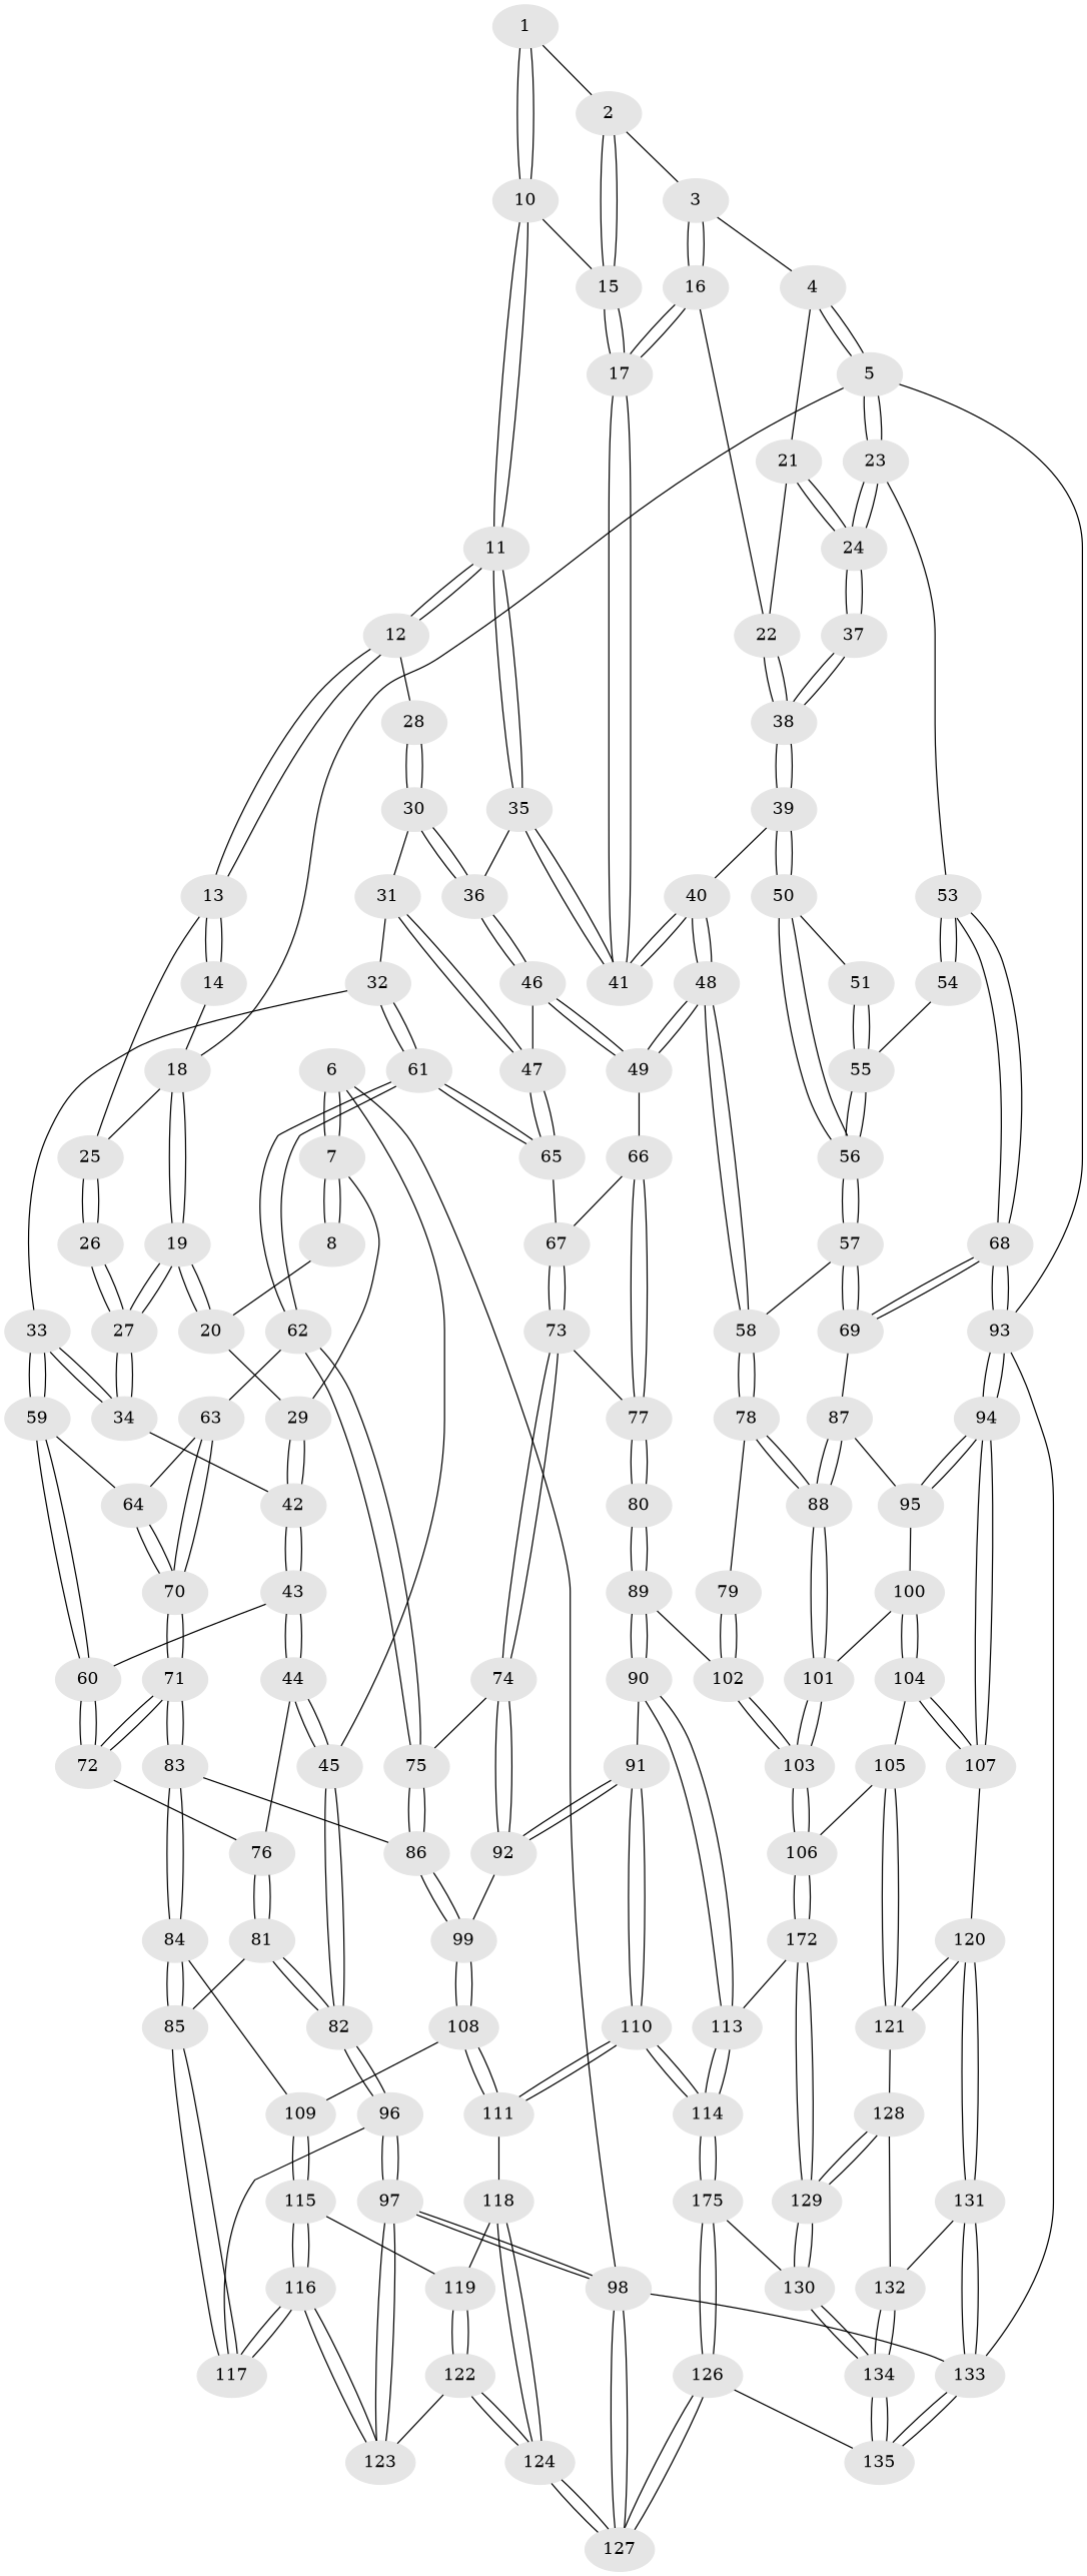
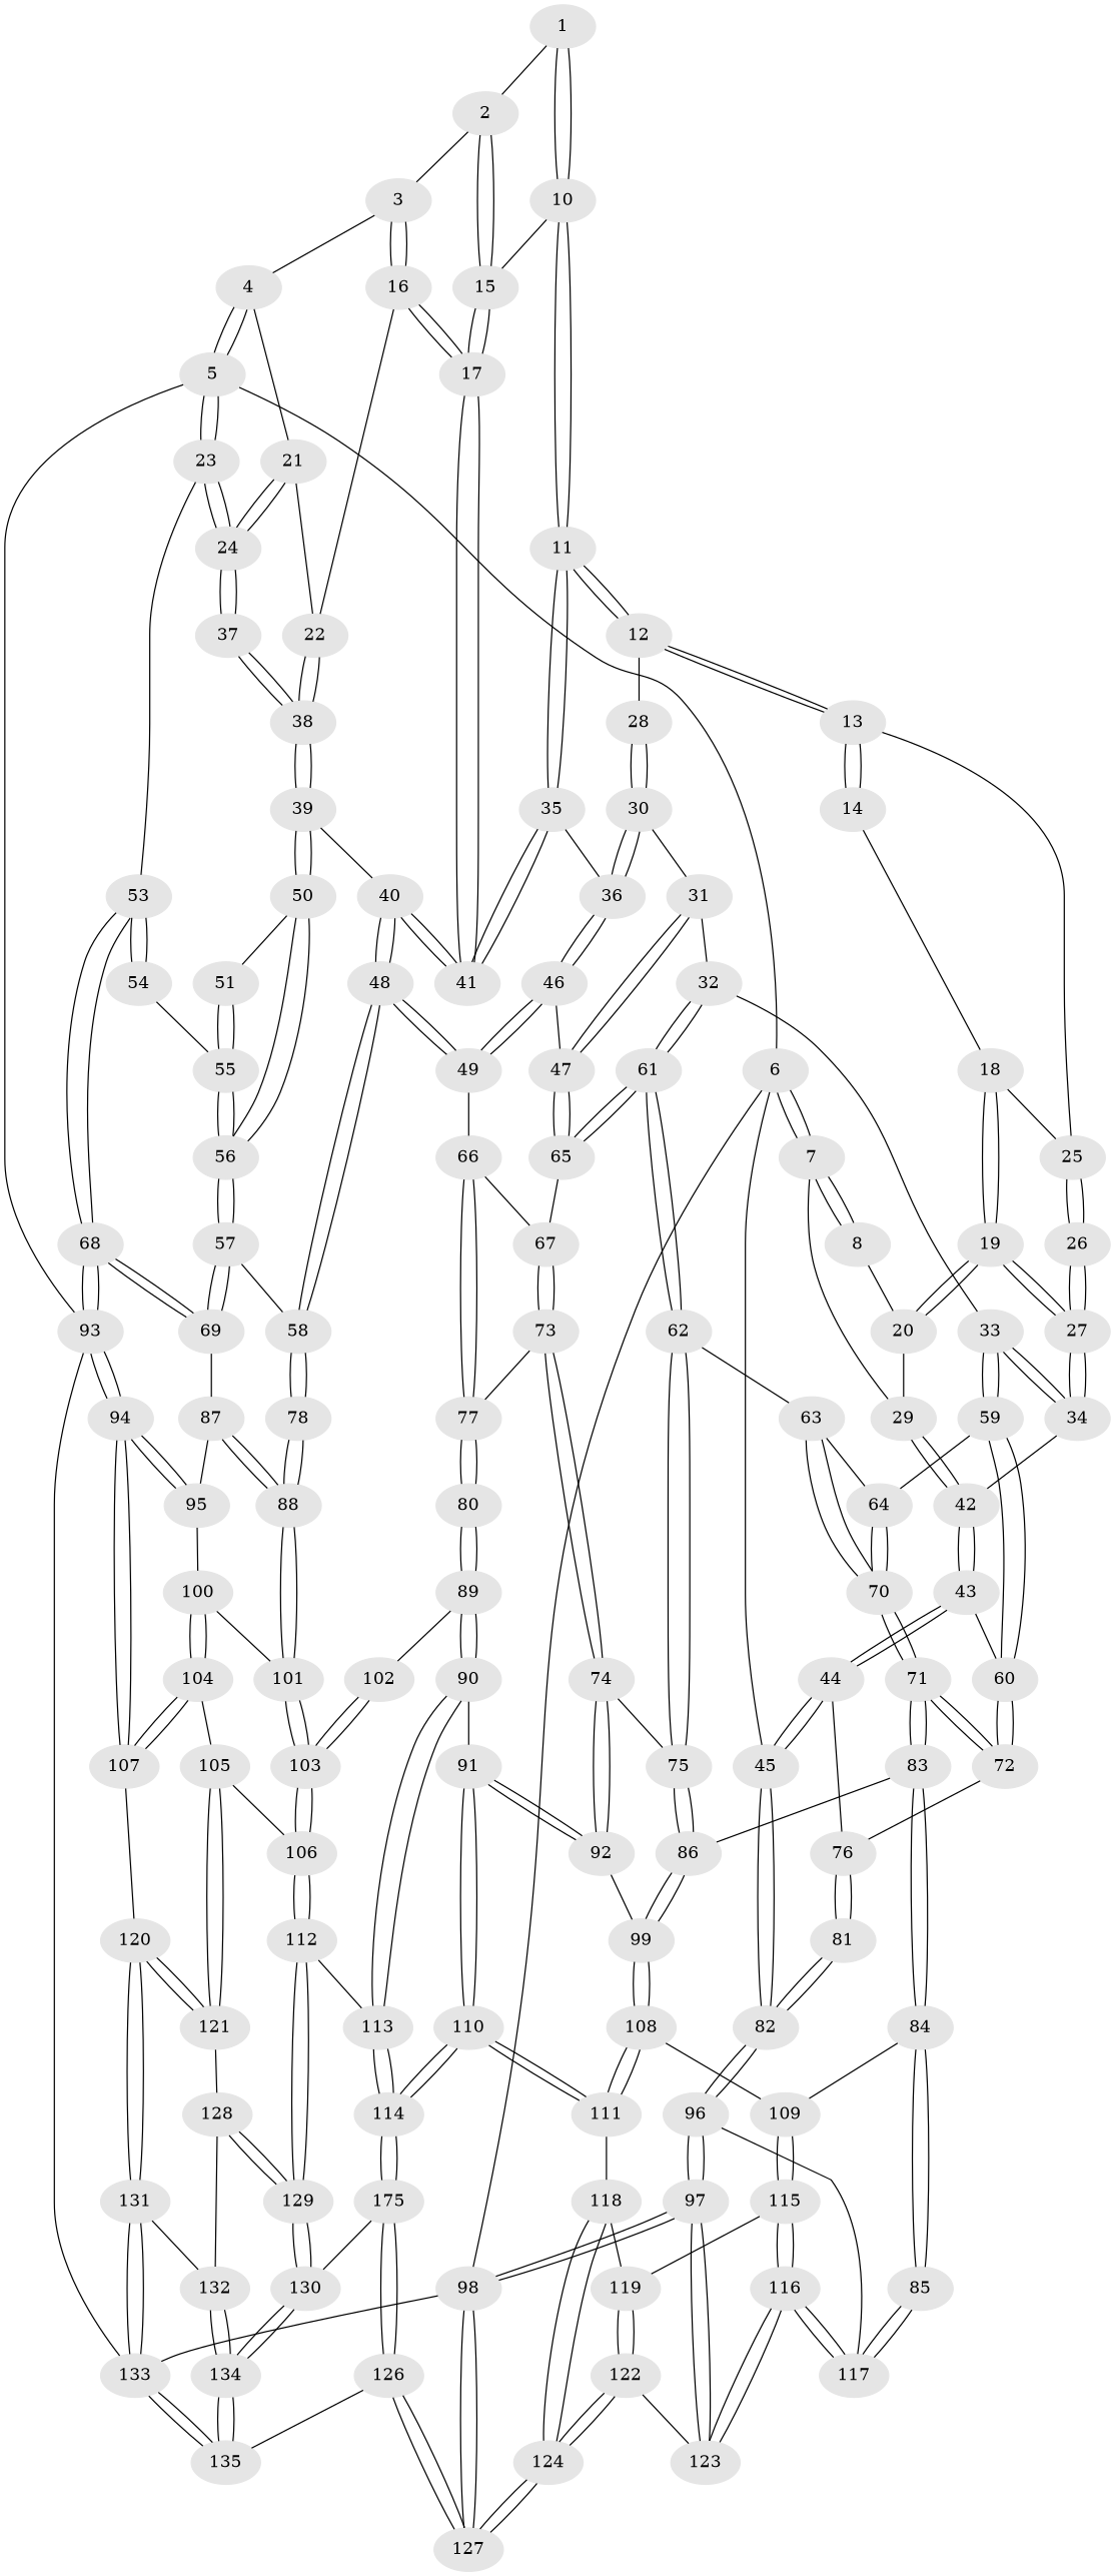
  graph {
    node [color=gray90 style=filled]
    1
    2
    10
    3
    15
    11
    4
    16
    17
    5
    21
    22
    6
    23
    93
    24
    7
    45
    98
    53
    94
    133
    8
    29
    82
    127
    20
    42
    14
    18
    12
    35
    13
    28
    41
    36
    25
    30
    26
    19
    38
    27
    34
    37
    39
    54
    68
    31
    43
    32
    47
    46
    33
    61
    65
    59
    62
    60
    64
    49
    40
    50
    48
    51
    56
    58
    44
    76
    72
    81
    96
    66
    67
    78
    77
    55
    57
    69
    87
-   79
    88
    70
    63
    75
    86
    71
    73
    80
    74
    95
    83
    84
    92
    99
    85
    89
    102
    101
    103
    90
    117
    97
    109
    115
    108
    100
    91
    113
    110
    114
    111
    107
    135
    120
    104
    123
    105
    106
-   112 [label=172]
+   112
    121
    128
    129
    131
    118
    116
    119
    n127 [label=175]
    124
    130
    126
    122
    132
    134
    1 -- 2
    1 -- 10
    1 -- 10
    2 -- 3
    2 -- 15
    2 -- 15
    10 -- 15
    10 -- 11
    10 -- 11
    3 -- 4
    3 -- 16
    3 -- 16
    15 -- 17
    15 -- 17
    11 -- 12
    11 -- 12
    11 -- 35
    11 -- 35
    4 -- 5
    4 -- 5
    4 -- 21
    16 -- 17
    16 -- 17
    16 -- 22
    17 -- 41
    17 -- 41
-   5 -- 18
+   5 -- 6
    5 -- 23
    5 -- 23
    5 -- 93
    21 -- 22
    21 -- 24
    21 -- 24
    22 -- 38
    22 -- 38
    6 -- 7
    6 -- 7
    6 -- 45
    6 -- 98
    23 -- 24
    23 -- 24
    23 -- 53
    93 -- 94
    93 -- 94
    93 -- 133
    24 -- 37
    24 -- 37
    7 -- 8
    7 -- 8
    7 -- 29
    45 -- 82
    45 -- 82
    98 -- 133
    98 -- 127
    98 -- 127
    53 -- 54
    53 -- 54
    53 -- 68
    53 -- 68
    94 -- 95
    94 -- 95
    94 -- 107
    94 -- 107
    133 -- 135
    133 -- 135
    8 -- 20
    29 -- 42
    29 -- 42
    82 -- 96
    82 -- 96
    20 -- 29
    42 -- 43
    42 -- 43
    14 -- 18
    18 -- 25
    18 -- 19
    18 -- 19
    12 -- 13
    12 -- 13
    12 -- 28
    35 -- 41
    35 -- 41
    35 -- 36
    13 -- 14
    13 -- 14
    13 -- 25
    28 -- 30
    28 -- 30
    36 -- 46
    36 -- 46
    25 -- 26
    25 -- 26
    30 -- 36
    30 -- 36
    30 -- 31
    26 -- 27
    26 -- 27
    19 -- 20
    19 -- 20
    19 -- 27
    19 -- 27
    38 -- 39
    38 -- 39
    27 -- 34
    27 -- 34
    34 -- 42
    37 -- 38
    37 -- 38
    39 -- 40
    39 -- 50
    39 -- 50
    54 -- 55
    68 -- 93
    68 -- 93
    68 -- 69
    68 -- 69
    31 -- 32
    31 -- 47
    31 -- 47
    43 -- 60
    43 -- 44
    43 -- 44
    32 -- 33
    32 -- 61
    32 -- 61
    47 -- 65
    47 -- 65
    46 -- 47
    46 -- 49
    46 -- 49
    33 -- 34
    33 -- 34
    33 -- 59
    33 -- 59
    61 -- 65
    61 -- 65
    61 -- 62
    61 -- 62
    65 -- 67
    59 -- 60
    59 -- 60
    59 -- 64
    62 -- 63
    62 -- 75
    62 -- 75
    60 -- 72
    60 -- 72
    64 -- 70
    64 -- 70
    49 -- 66
    40 -- 41
    40 -- 41
    40 -- 48
    40 -- 48
    50 -- 51
    50 -- 56
    50 -- 56
    48 -- 49
    48 -- 49
    48 -- 58
    48 -- 58
    51 -- 55
    51 -- 55
    56 -- 57
    56 -- 57
    58 -- 78
    58 -- 78
    44 -- 45
    44 -- 45
    44 -- 76
    76 -- 81
    76 -- 81
    72 -- 76
    81 -- 82
    81 -- 82
-   81 -- 85
    96 -- 117
    96 -- 97
    96 -- 97
    66 -- 67
    66 -- 77
    66 -- 77
    67 -- 73
    67 -- 73
-   78 -- 79
    78 -- 88
    78 -- 88
    77 -- 80
    77 -- 80
    55 -- 56
    55 -- 56
    57 -- 58
    57 -- 69
    57 -- 69
    69 -- 87
    87 -- 88
    87 -- 88
    87 -- 95
-   79 -- 102
-   79 -- 102
    88 -- 101
    88 -- 101
    70 -- 71
    70 -- 71
    63 -- 64
    63 -- 70
    63 -- 70
    75 -- 86
    75 -- 86
    86 -- 99
    86 -- 99
    71 -- 72
    71 -- 72
    71 -- 83
    71 -- 83
    73 -- 77
    73 -- 74
    73 -- 74
    80 -- 89
    80 -- 89
    74 -- 75
    74 -- 92
    74 -- 92
    95 -- 100
    83 -- 86
    83 -- 84
    83 -- 84
    84 -- 85
    84 -- 85
    84 -- 109
    92 -- 99
    99 -- 108
    99 -- 108
    85 -- 117
    85 -- 117
    89 -- 102
    89 -- 90
    89 -- 90
    102 -- 103
    102 -- 103
    101 -- 103
    101 -- 103
    103 -- 106
    103 -- 106
    90 -- 91
    90 -- 113
    90 -- 113
    97 -- 98
    97 -- 98
    97 -- 123
    97 -- 123
    109 -- 115
    109 -- 115
    115 -- 116
    115 -- 116
    115 -- 119
    108 -- 109
    108 -- 111
    108 -- 111
    100 -- 101
    100 -- 104
    100 -- 104
    91 -- 92
    91 -- 92
    91 -- 110
    91 -- 110
    113 -- 114
    113 -- 114
    110 -- 114
    110 -- 114
    110 -- 111
    110 -- 111
    114 -- n127
    114 -- n127
    111 -- 118
    107 -- 120
    120 -- 121
    120 -- 121
    120 -- 131
    120 -- 131
    104 -- 107
    104 -- 107
    104 -- 105
    105 -- 106
    105 -- 121
    105 -- 121
    106 -- 112
    106 -- 112
    112 -- 113
    112 -- 129
    112 -- 129
    121 -- 128
    128 -- 129
    128 -- 129
    128 -- 132
    129 -- 130
    129 -- 130
    131 -- 133
    131 -- 133
    131 -- 132
    118 -- 119
    118 -- 124
    118 -- 124
    116 -- 117
    116 -- 117
    116 -- 123
    116 -- 123
    119 -- 122
    119 -- 122
    n127 -- 130
    n127 -- 126
    n127 -- 126
    124 -- 127
    124 -- 127
    130 -- 134
    130 -- 134
    126 -- 127
    126 -- 127
    126 -- 135
    122 -- 123
    122 -- 124
    122 -- 124
    132 -- 134
    132 -- 134
    134 -- 135
    134 -- 135
  }
